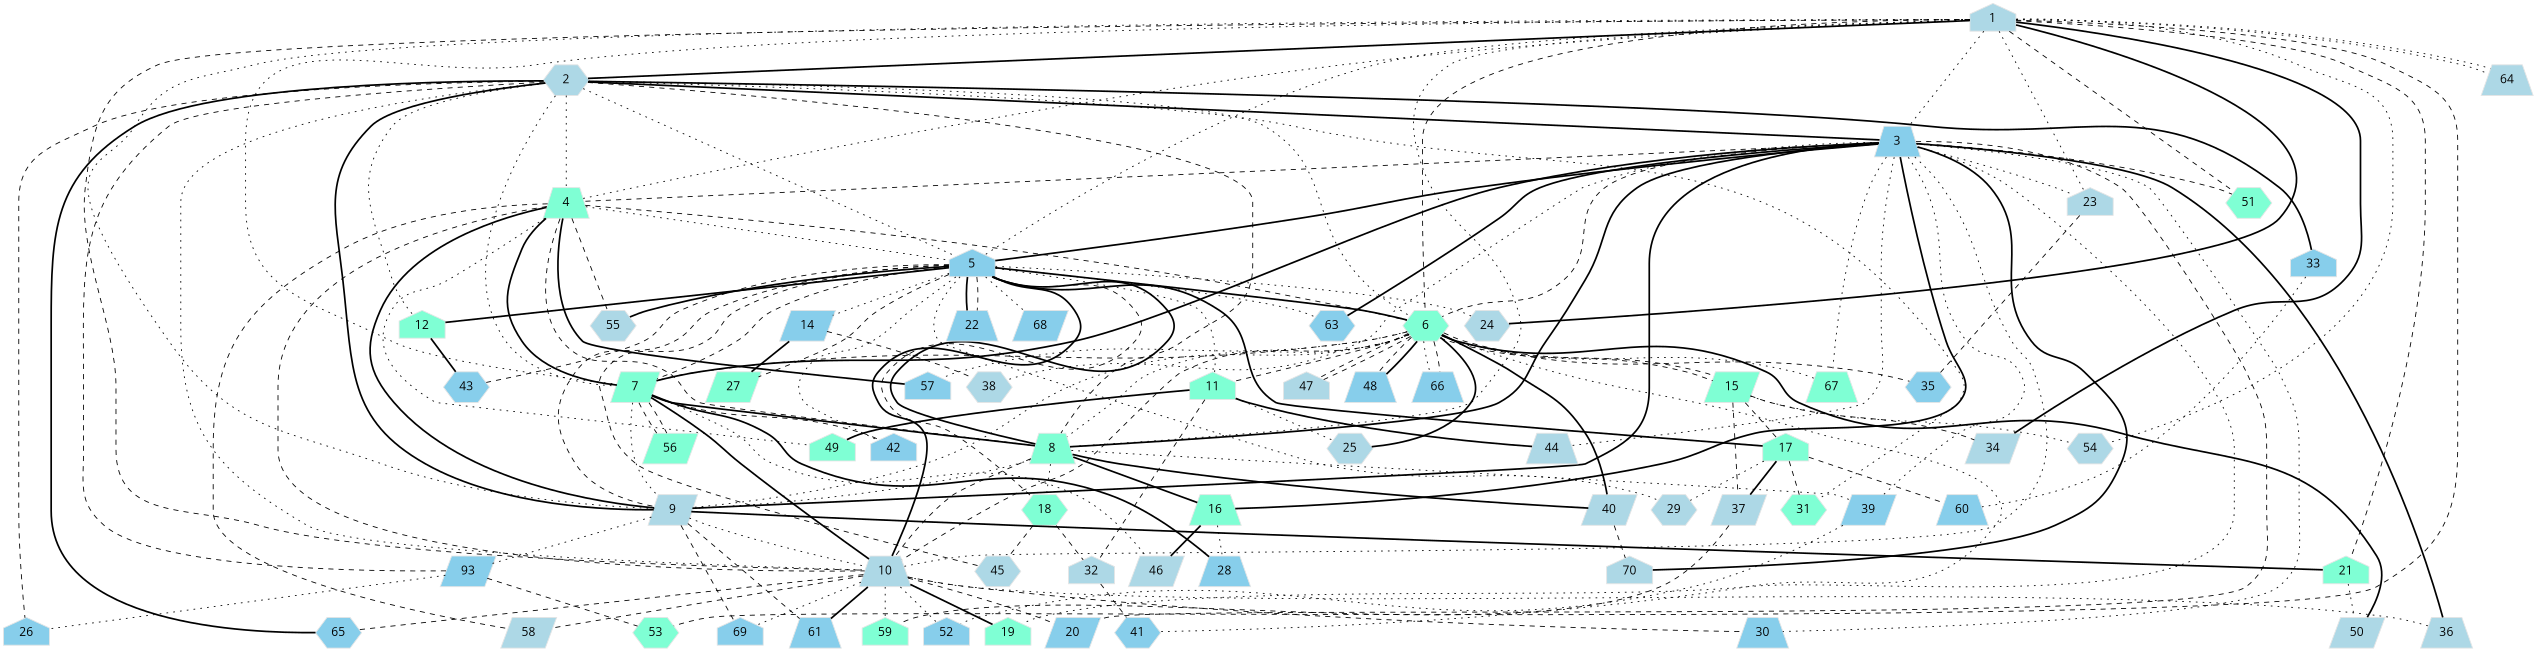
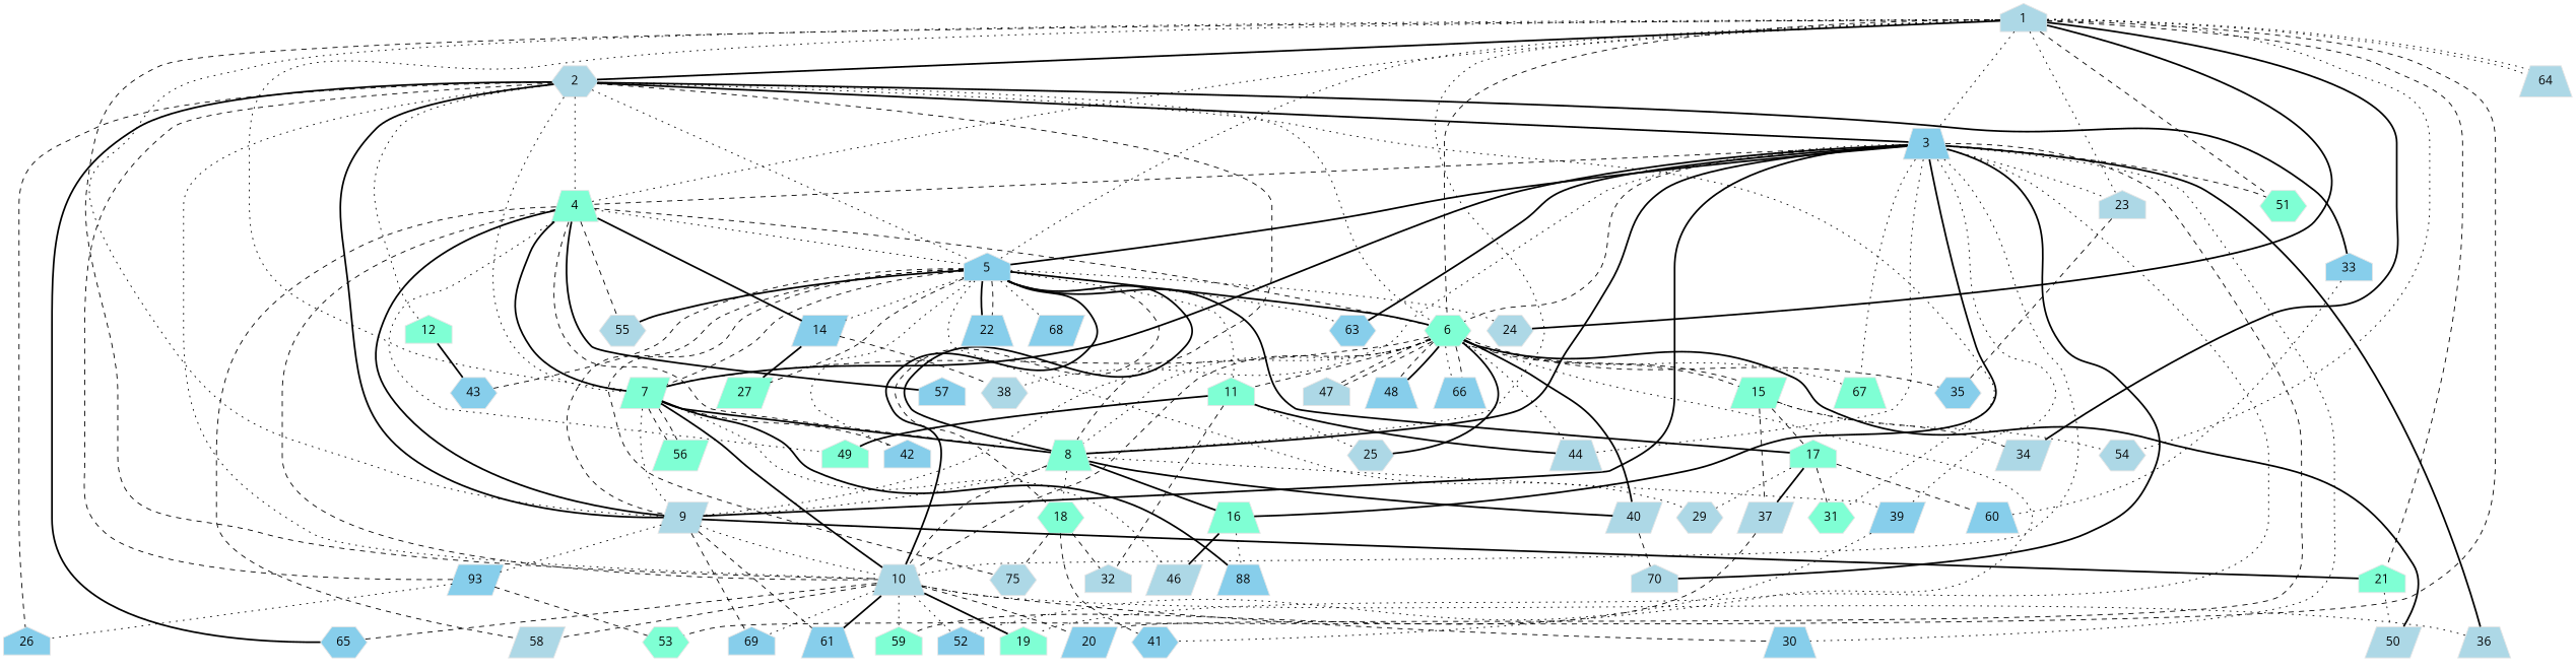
  graph {
    fontname="Open Sans"
    node [color=gray90 fillcolor=skyblue fontname="Open Sans" shape=house style=filled]
    edge [fontname="Open Sans" style=dotted]
    1 [fillcolor=lightblue]
    2 [fillcolor=lightblue shape=hexagon]
    3 [shape=trapezium]
    4 [fillcolor=aquamarine shape=trapezium]
    5
    6 [fillcolor=aquamarine shape=hexagon]
    7 [fillcolor=aquamarine shape=parallelogram]
    8 [fillcolor=aquamarine shape=trapezium]
    9 [fillcolor=lightblue shape=parallelogram]
    10 [fillcolor=lightblue shape=trapezium]
    21 [fillcolor=aquamarine]
    23 [fillcolor=lightblue]
    24 [fillcolor=lightblue shape=hexagon]
    34 [fillcolor=lightblue shape=parallelogram]
    51 [fillcolor=aquamarine shape=hexagon]
    53 [fillcolor=aquamarine shape=hexagon]
    54 [fillcolor=lightblue shape=hexagon]
    64 [fillcolor=lightblue shape=trapezium]
    12 [fillcolor=aquamarine]
    n20 [label=93 shape=parallelogram]
    26
    31 [fillcolor=aquamarine shape=hexagon]
    33
    65 [shape=hexagon]
    16 [fillcolor=aquamarine shape=trapezium]
    19 [fillcolor=aquamarine]
    20 [shape=parallelogram]
    30 [shape=trapezium]
    36 [fillcolor=lightblue shape=trapezium]
    38 [fillcolor=lightblue shape=hexagon]
    39 [shape=parallelogram]
    44 [fillcolor=lightblue shape=trapezium]
    63 [shape=hexagon]
    67 [fillcolor=aquamarine shape=trapezium]
    70 [fillcolor=lightblue]
    14 [shape=parallelogram]
    49 [fillcolor=aquamarine]
    55 [fillcolor=lightblue shape=hexagon]
    57
    58 [fillcolor=lightblue shape=parallelogram]
    11 [fillcolor=aquamarine]
    17 [fillcolor=aquamarine]
    18 [fillcolor=aquamarine shape=hexagon]
    22 [shape=trapezium]
    27 [fillcolor=aquamarine shape=parallelogram]
    29 [fillcolor=lightblue shape=hexagon]
    42
    43 [shape=hexagon]
-   45 [fillcolor=lightblue shape=hexagon]
+   45 [fillcolor=lightblue shape=hexagon label=75]
    68 [shape=parallelogram]
    15 [fillcolor=aquamarine shape=parallelogram]
    25 [fillcolor=lightblue shape=hexagon]
    35 [shape=hexagon]
    40 [fillcolor=lightblue shape=parallelogram]
    41 [shape=hexagon]
    47 [fillcolor=lightblue]
    48 [shape=trapezium]
    50 [fillcolor=lightblue shape=parallelogram]
    66 [shape=trapezium]
-   28 [shape=trapezium]
+   28 [shape=trapezium label=88]
    46 [fillcolor=lightblue shape=parallelogram]
    56 [fillcolor=aquamarine shape=parallelogram]
    61 [shape=trapezium]
    69
    52
    59 [fillcolor=aquamarine]
    60 [shape=trapezium]
    32 [fillcolor=lightblue]
    37 [fillcolor=lightblue shape=parallelogram]
    1 -- 2 [style=bold]
    1 -- 3
    1 -- 4
    1 -- 5
    1 -- 6 [style=dashed]
    1 -- 7
    1 -- 8
    1 -- 9
    1 -- 10 [style=dashed]
    1 -- 21 [style=dashed]
    1 -- 23
    1 -- 24 [style=bold]
    1 -- 34 [style=bold]
    1 -- 51 [style=dashed]
    1 -- 53 [style=dashed]
    1 -- 54
    1 -- 64
    1 -- 64
    2 -- 3 [style=bold]
    2 -- 4
    2 -- 5
    2 -- 6
    2 -- 7
    2 -- 8 [style=dashed]
    2 -- 9 [style=bold]
    2 -- 10
    2 -- 12
    2 -- n20 [style=dashed]
    2 -- 26 [style=dashed]
    2 -- 31
    2 -- 33 [style=bold]
    2 -- 65 [style=bold]
    3 -- 4 [style=dashed]
    3 -- 5 [style=bold]
    3 -- 6 [style=dashed]
    3 -- 7 [style=bold]
    3 -- 8 [style=bold]
    3 -- 9 [style=bold]
    3 -- 10
    3 -- 23
    3 -- 51 [style=dashed]
    3 -- 16 [style=bold]
    3 -- 19
    3 -- 20 [style=dashed]
    3 -- 30
    3 -- 36 [style=bold]
    3 -- 38
    3 -- 39
    3 -- 44
    3 -- 63 [style=bold]
    3 -- 67
    3 -- 70 [style=bold]
    4 -- 5
    4 -- 6 [style=dashed]
    4 -- 7 [style=bold]
    4 -- 8 [style=dashed]
    4 -- 9 [style=bold]
    4 -- 10 [style=dashed]
+   4 -- 14 [style=bold]
    4 -- 49
    4 -- 55 [style=dashed]
    4 -- 57 [style=bold]
    4 -- 58 [style=dashed]
    5 -- 6 [style=bold]
    5 -- 7 [style=dashed]
    5 -- 8 [style=bold]
    5 -- 9 [style=dashed]
    5 -- 10 [style=bold]
    5 -- 24
-   5 -- 12 [style=bold]
    5 -- 63
    5 -- 14
    5 -- 55 [style=bold]
    5 -- 11
    5 -- 17 [style=bold]
    5 -- 18 [style=dashed]
    5 -- 22 [style=bold]
    5 -- 22 [style=dashed]
    5 -- 27 [style=dashed]
    5 -- 29
    5 -- 42
    5 -- 43 [style=dashed]
    5 -- 45 [style=dashed]
    5 -- 68
    6 -- 7 [style=dashed]
    6 -- 8
    6 -- 9
    6 -- 10 [style=dashed]
    6 -- 67
-   6 -- 57
+   6 -- 44
    6 -- 11 [style=dashed]
    6 -- 15 [style=dashed]
    6 -- 15 [style=dashed]
    6 -- 25 [style=bold]
    6 -- 35 [style=dashed]
    6 -- 40 [style=bold]
    6 -- 41
    6 -- 47 [style=dashed]
    6 -- 47 [style=dashed]
    6 -- 48 [style=dashed]
    6 -- 48 [style=bold]
    6 -- 50 [style=bold]
    6 -- 66
    6 -- 66 [style=dashed]
    7 -- 8 [style=bold]
    7 -- 9
    7 -- 10 [style=bold]
    7 -- 42 [style=dashed]
    7 -- 28 [style=bold]
    7 -- 46
    7 -- 56 [style=dashed]
    7 -- 56 [style=dashed]
    8 -- 9
    8 -- 10 [style=dashed]
    8 -- 16 [style=bold]
    8 -- 39
    8 -- 18
    8 -- 40 [style=bold]
    9 -- 10
    9 -- 21 [style=bold]
    9 -- n20
    9 -- 61 [style=dashed]
    9 -- 69 [style=dashed]
    10 -- 65 [style=dashed]
    10 -- 19 [style=bold]
    10 -- 20 [style=dashed]
    10 -- 30 [style=dashed]
    10 -- 36
    10 -- 58 [style=dashed]
    10 -- 61 [style=bold]
    10 -- 69
    10 -- 52
    10 -- 59
    21 -- 50
    23 -- 35 [style=dashed]
    12 -- 43 [style=bold]
    n20 -- 53 [style=dashed]
    n20 -- 26
    33 -- 60
    16 -- 28
    16 -- 46 [style=bold]
    39 -- 52
    14 -- 38 [style=dashed]
    14 -- 27 [style=bold]
    11 -- 44 [style=bold]
    11 -- 49 [style=bold]
    11 -- 25
    11 -- 32 [style=dashed]
    17 -- 31 [style=dashed]
    17 -- 29
    17 -- 60 [style=dashed]
    17 -- 37 [style=bold]
    18 -- 45 [style=dashed]
-   32 -- 41 [style=dashed]
+   18 -- 41 [style=dashed]
    18 -- 32 [style=dashed]
    15 -- 34 [style=dashed]
    15 -- 54
    15 -- 17 [style=dashed]
    15 -- 37 [style=dashed]
    40 -- 70 [style=dashed]
    37 -- 59 [style=dashed]
  }
